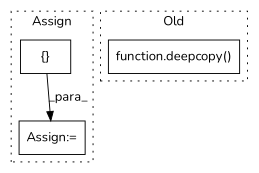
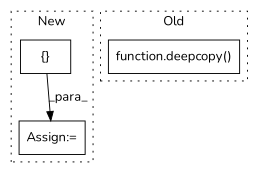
  digraph {
    fontname=Nunito
    node [shape=box fontname=Nunito]
    n1 [a=59 l="1,0" label="{}" s="1800,1829"]
    n2 [a=68 l=3 label="Assign:=" s=1797]
    n3 [a=75 l="9,1" label="function.deepcopy()" s="1892,1917"]
    subgraph cluster_1 {
-     label=Assign
+     label=New
      style=dotted
      n1
      n2
    }
    subgraph cluster_2 {
      label=Old
      style=dotted
      n3
    }
    n1 -> n2 [label=_para_ fontname=Nunito]
  }
